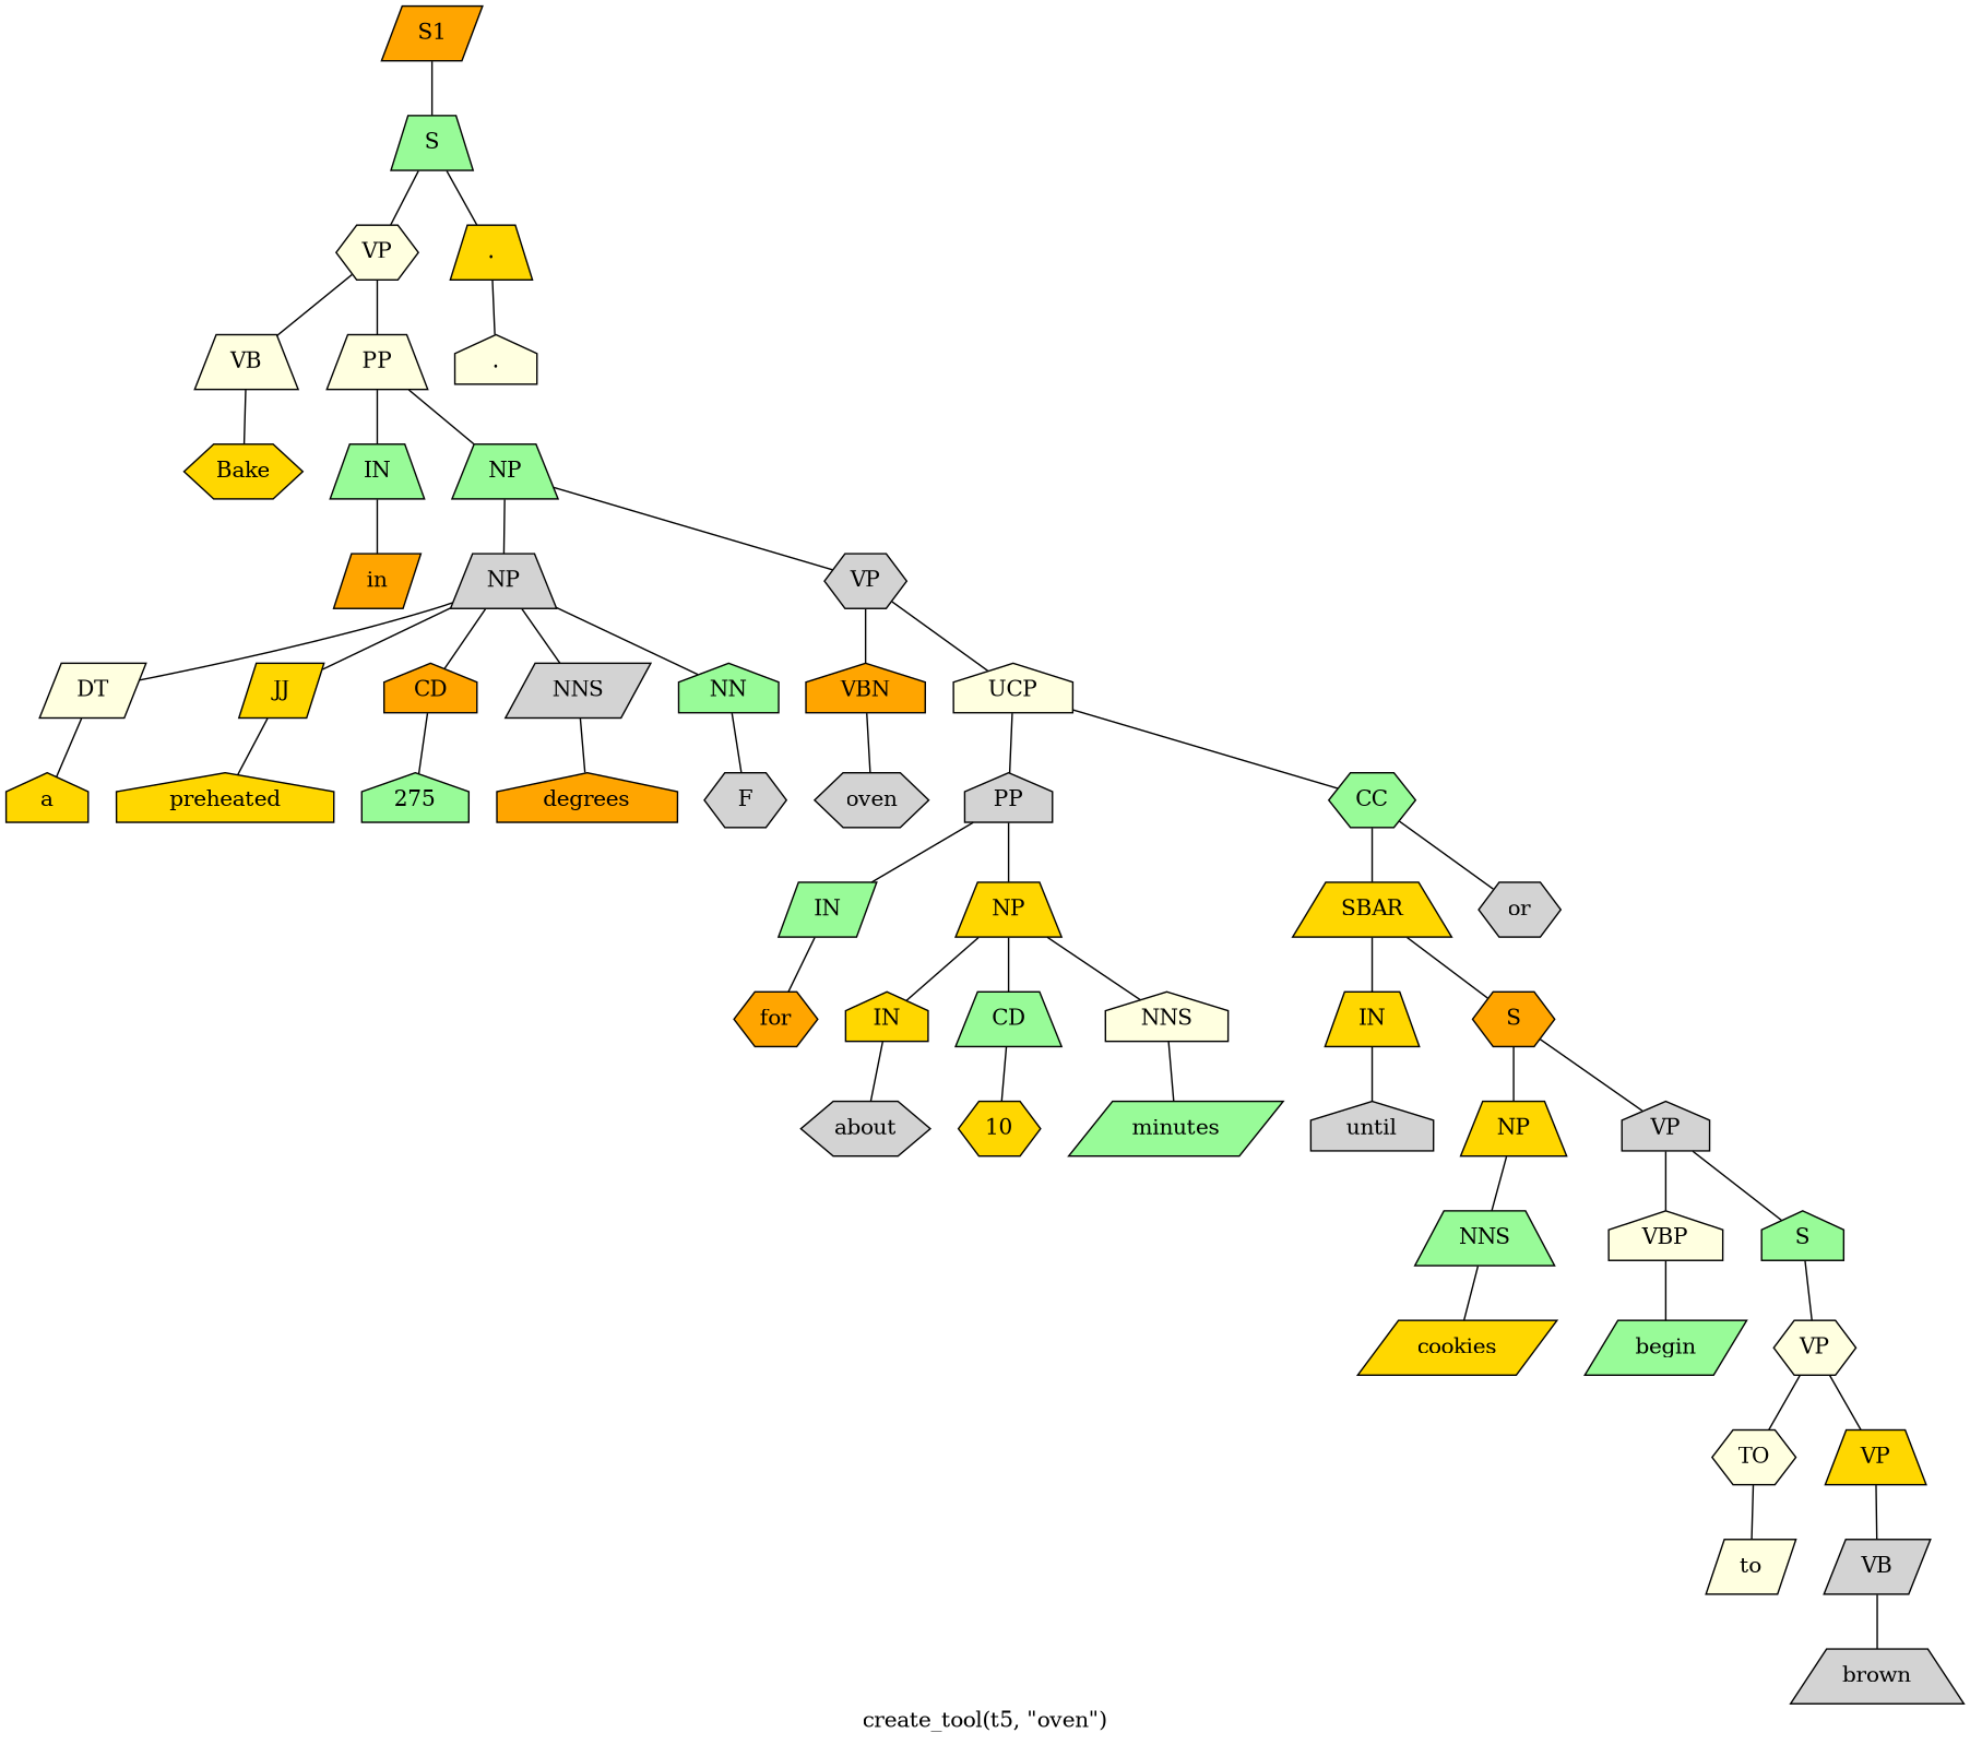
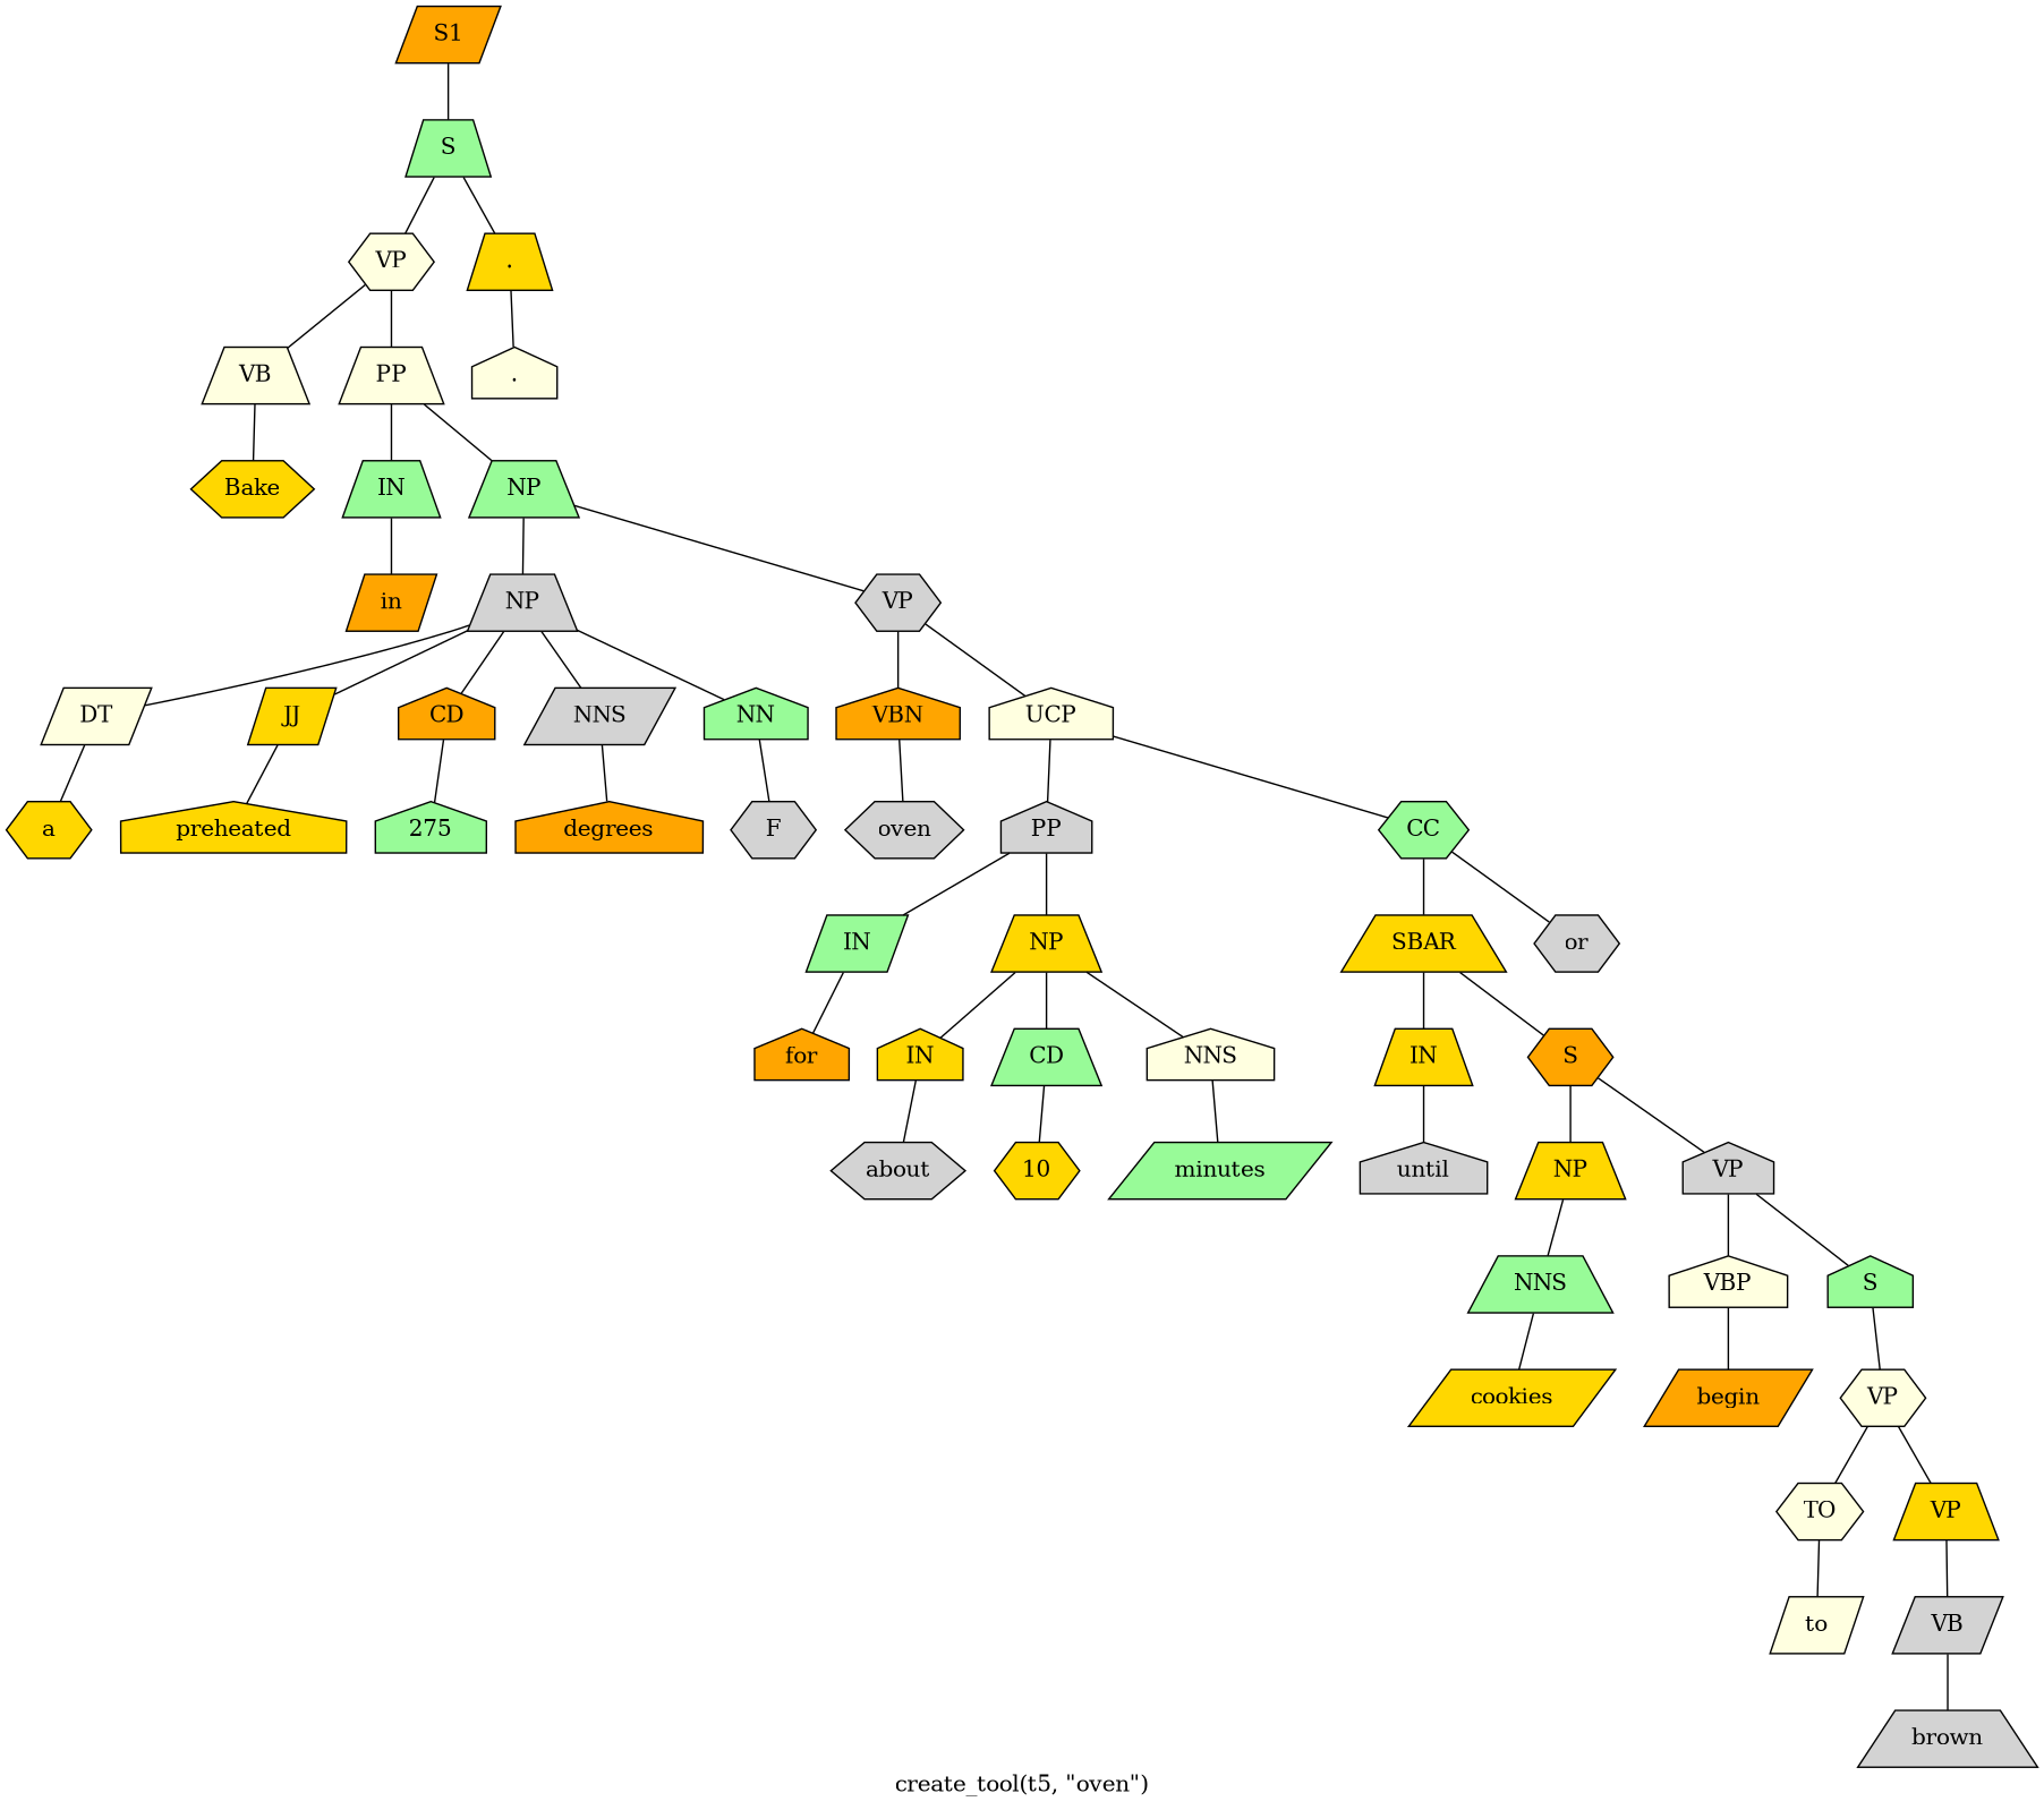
  graph {
    label="create_tool(t5, \"oven\")"
    node [fillcolor=gold shape=house style=filled]
    n1 [fillcolor=orange label=S1 shape=parallelogram]
    n2 [fillcolor=palegreen label=S shape=trapezium]
    n3 [fillcolor=lightyellow label=VP shape=hexagon]
    n4 [label="." shape=trapezium]
    n5 [fillcolor=lightyellow label=VB shape=trapezium]
    n6 [fillcolor=lightyellow label=PP shape=trapezium]
    n7 [fillcolor=lightyellow label="."]
    n8 [label=Bake shape=hexagon]
    n9 [fillcolor=palegreen label=IN shape=trapezium]
    n10 [fillcolor=palegreen label=NP shape=trapezium]
    n11 [fillcolor=orange label=in shape=parallelogram]
    n12 [fillcolor=lightgrey label=NP shape=trapezium]
    n13 [fillcolor=lightgrey label=VP shape=hexagon]
    n14 [fillcolor=lightyellow label=DT shape=parallelogram]
    n15 [label=JJ shape=parallelogram]
    n16 [fillcolor=orange label=CD]
    n17 [fillcolor=lightgrey label=NNS shape=parallelogram]
    n18 [fillcolor=palegreen label=NN]
    n19 [fillcolor=orange label=VBN]
    n20 [fillcolor=lightyellow label=UCP]
-   n21 [label=a]
+   n21 [label=a shape=hexagon]
    n22 [label=preheated]
    n23 [fillcolor=palegreen label=275]
    n24 [fillcolor=orange label=degrees]
    n25 [fillcolor=lightgrey label=F shape=hexagon]
    n26 [fillcolor=lightgrey label=oven shape=hexagon]
    n27 [fillcolor=lightgrey label=PP]
    n28 [fillcolor=palegreen label=CC shape=hexagon]
    n29 [fillcolor=palegreen label=IN shape=parallelogram]
    n30 [label=NP shape=trapezium]
    n31 [label=SBAR shape=trapezium]
    n32 [fillcolor=lightgrey label=or shape=hexagon]
    n33 [label=IN shape=trapezium]
    n34 [fillcolor=orange label=S shape=hexagon]
-   n35 [fillcolor=orange label=for shape=hexagon]
+   n35 [fillcolor=orange label=for]
    n36 [label=IN]
    n37 [fillcolor=palegreen label=CD shape=trapezium]
    n38 [fillcolor=lightyellow label=NNS]
    n39 [fillcolor=lightgrey label=about shape=hexagon]
    n40 [label=10 shape=hexagon]
    n41 [fillcolor=palegreen label=minutes shape=parallelogram]
    n42 [fillcolor=lightgrey label=until]
    n43 [label=NP shape=trapezium]
    n44 [fillcolor=lightgrey label=VP]
    n45 [fillcolor=palegreen label=NNS shape=trapezium]
    n46 [fillcolor=lightyellow label=VBP]
    n47 [fillcolor=palegreen label=S]
    n48 [label=cookies shape=parallelogram]
-   n49 [fillcolor=palegreen label=begin shape=parallelogram]
+   n49 [fillcolor=orange label=begin shape=parallelogram]
    n50 [fillcolor=lightyellow label=VP shape=hexagon]
    n51 [fillcolor=lightyellow label=TO shape=hexagon]
    n52 [label=VP shape=trapezium]
    n53 [fillcolor=lightyellow label=to shape=parallelogram]
    n54 [fillcolor=lightgrey label=VB shape=parallelogram]
    n55 [fillcolor=lightgrey label=brown shape=trapezium]
    n1 -- n2
    n2 -- n3
    n2 -- n4
    n3 -- n5
    n3 -- n6
    n4 -- n7
    n5 -- n8
    n6 -- n9
    n6 -- n10
    n9 -- n11
    n10 -- n12
    n10 -- n13
    n12 -- n14
    n12 -- n15
    n12 -- n16
    n12 -- n17
    n12 -- n18
    n13 -- n19
    n13 -- n20
    n14 -- n21
    n15 -- n22
    n16 -- n23
    n17 -- n24
    n18 -- n25
    n19 -- n26
    n20 -- n27
    n20 -- n28
    n27 -- n29
    n27 -- n30
    n28 -- n31
    n28 -- n32
    n29 -- n35
    n30 -- n36
    n30 -- n37
    n30 -- n38
    n31 -- n33
    n31 -- n34
    n33 -- n42
    n34 -- n43
    n34 -- n44
    n36 -- n39
    n37 -- n40
    n38 -- n41
    n43 -- n45
    n44 -- n46
    n44 -- n47
    n45 -- n48
    n46 -- n49
    n47 -- n50
    n50 -- n51
    n50 -- n52
    n51 -- n53
    n52 -- n54
    n54 -- n55
  }
